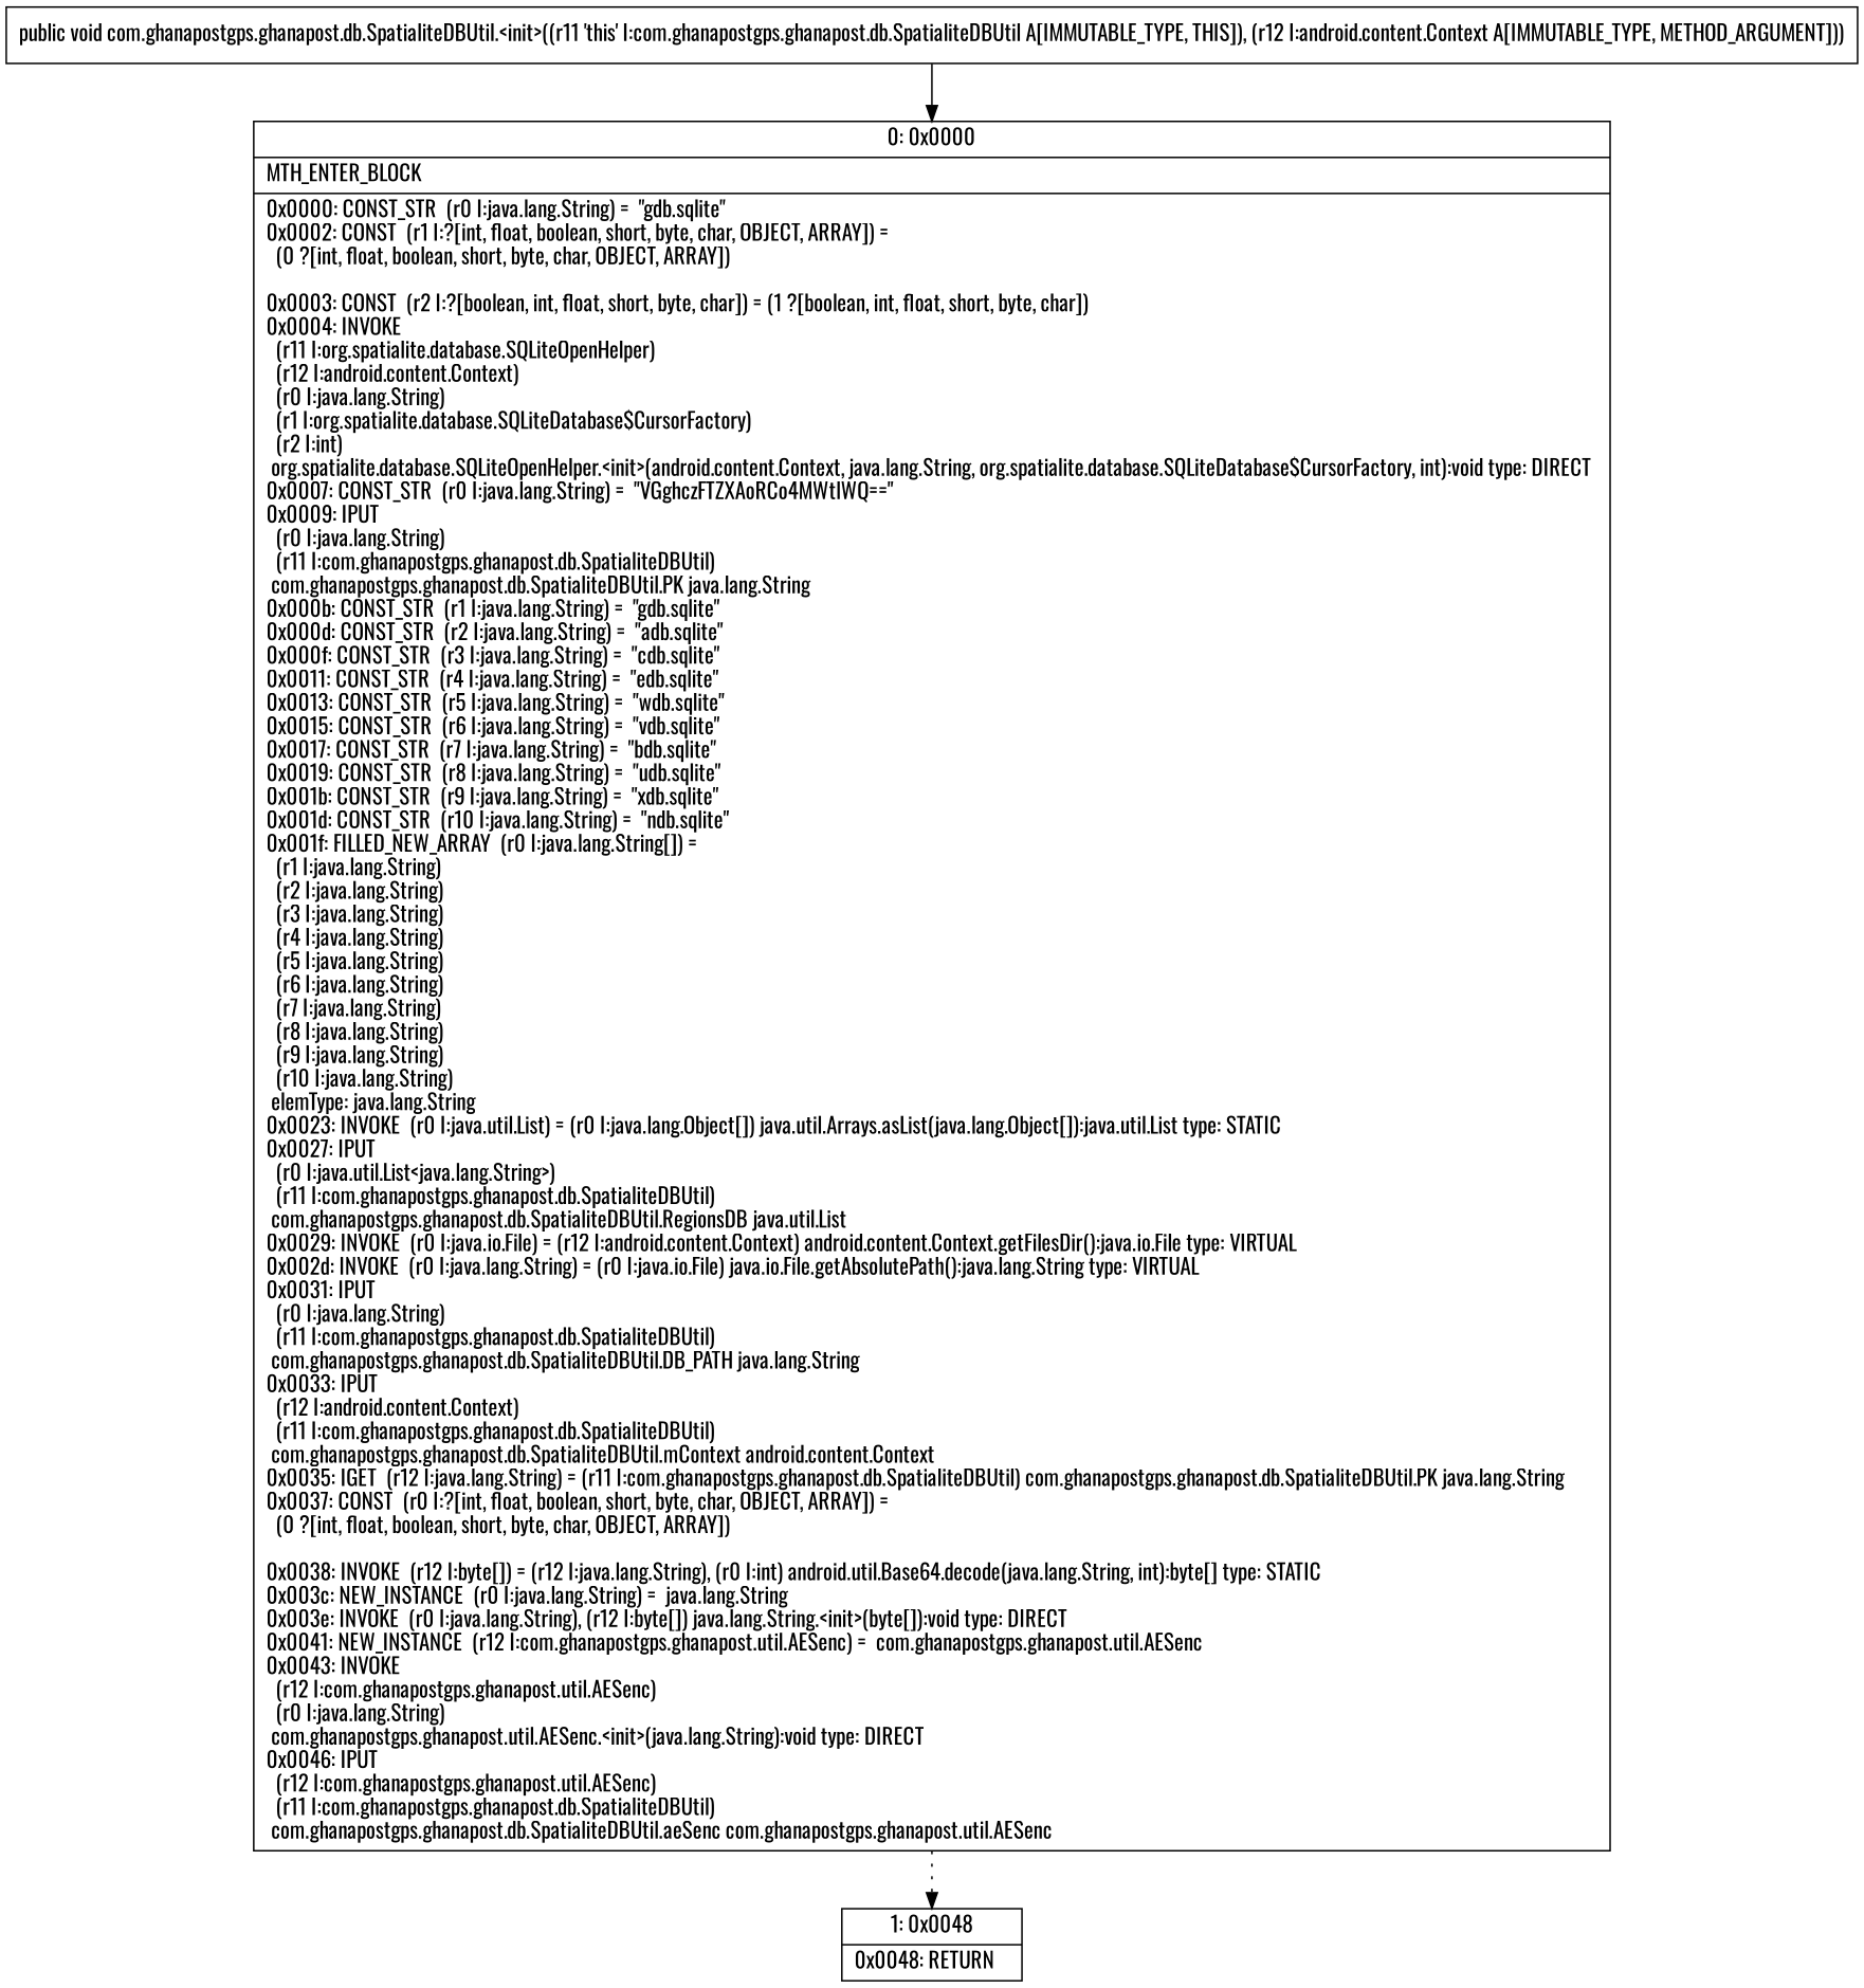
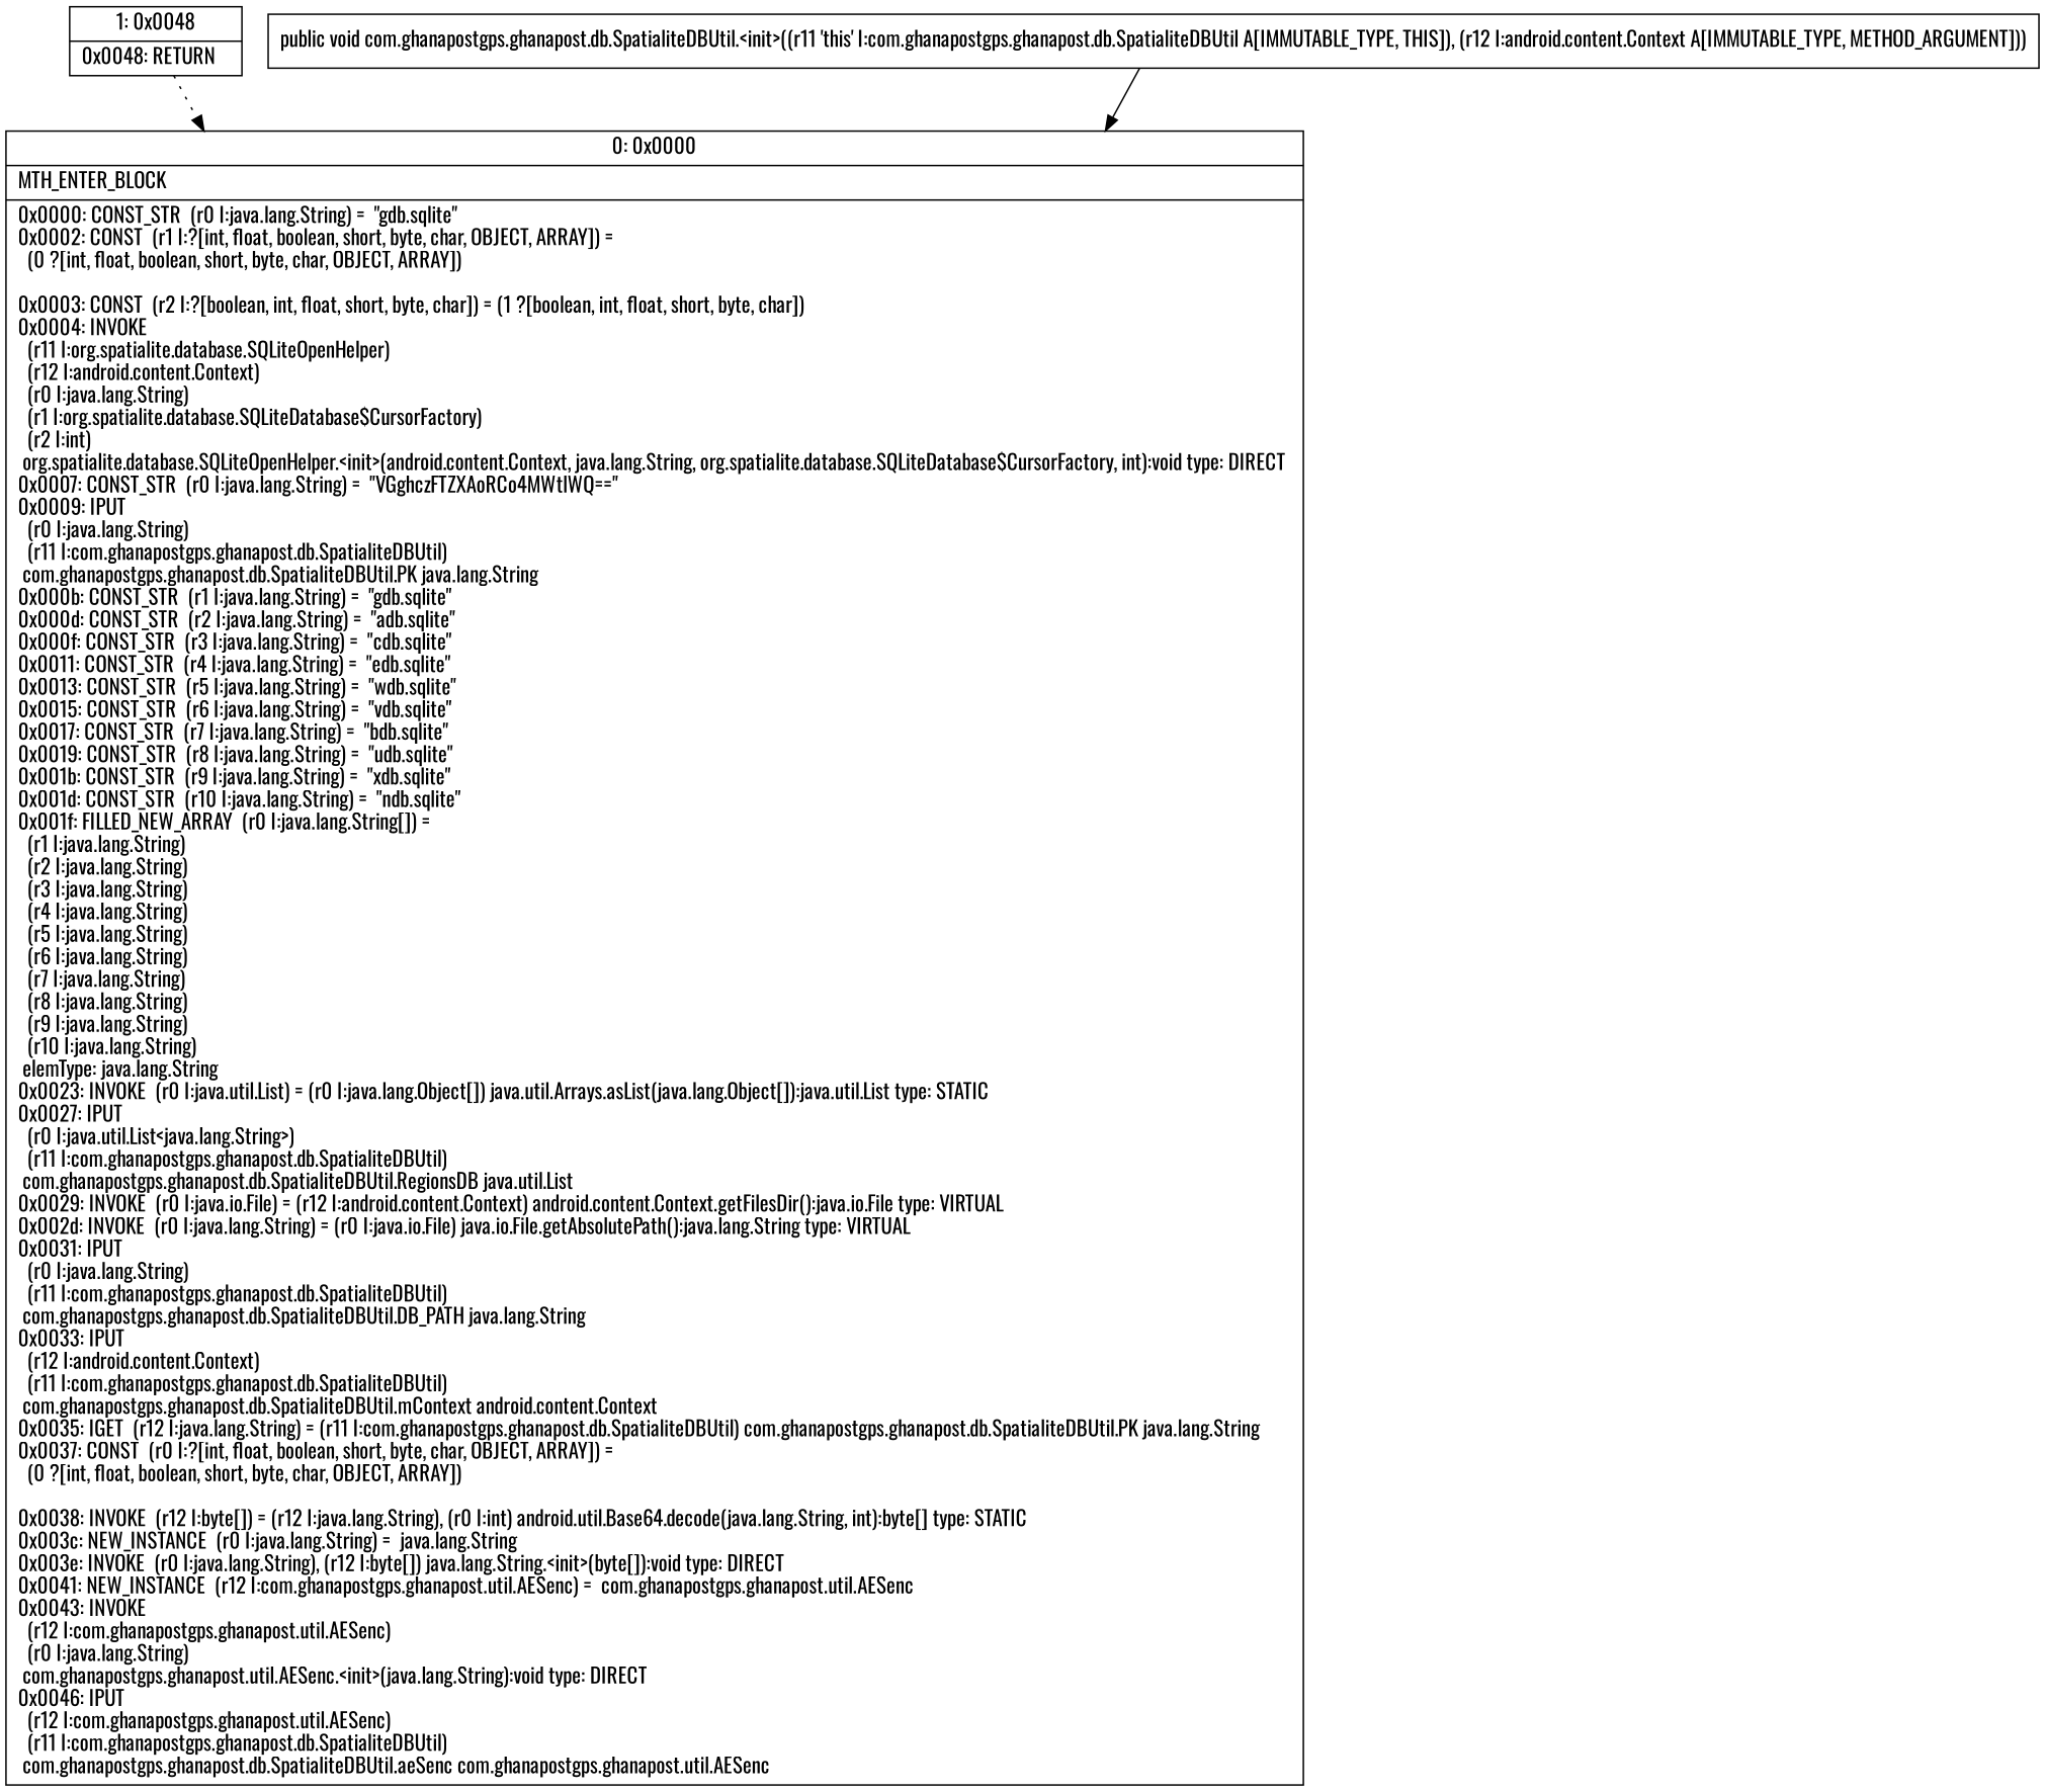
  digraph {
    fontname=Oswald
    node [shape=record fontname=Oswald]
    edge [fontname=Oswald]
    n1 [label="{0\:\ 0x0000|MTH_ENTER_BLOCK\l|0x0000: CONST_STR  (r0 I:java.lang.String) =  \"gdb.sqlite\" \l0x0002: CONST  (r1 I:?[int, float, boolean, short, byte, char, OBJECT, ARRAY]) = \l  (0 ?[int, float, boolean, short, byte, char, OBJECT, ARRAY])\l \l0x0003: CONST  (r2 I:?[boolean, int, float, short, byte, char]) = (1 ?[boolean, int, float, short, byte, char]) \l0x0004: INVOKE  \l  (r11 I:org.spatialite.database.SQLiteOpenHelper)\l  (r12 I:android.content.Context)\l  (r0 I:java.lang.String)\l  (r1 I:org.spatialite.database.SQLiteDatabase$CursorFactory)\l  (r2 I:int)\l org.spatialite.database.SQLiteOpenHelper.\<init\>(android.content.Context, java.lang.String, org.spatialite.database.SQLiteDatabase$CursorFactory, int):void type: DIRECT \l0x0007: CONST_STR  (r0 I:java.lang.String) =  \"VGghczFTZXAoRCo4MWtlWQ==\" \l0x0009: IPUT  \l  (r0 I:java.lang.String)\l  (r11 I:com.ghanapostgps.ghanapost.db.SpatialiteDBUtil)\l com.ghanapostgps.ghanapost.db.SpatialiteDBUtil.PK java.lang.String \l0x000b: CONST_STR  (r1 I:java.lang.String) =  \"gdb.sqlite\" \l0x000d: CONST_STR  (r2 I:java.lang.String) =  \"adb.sqlite\" \l0x000f: CONST_STR  (r3 I:java.lang.String) =  \"cdb.sqlite\" \l0x0011: CONST_STR  (r4 I:java.lang.String) =  \"edb.sqlite\" \l0x0013: CONST_STR  (r5 I:java.lang.String) =  \"wdb.sqlite\" \l0x0015: CONST_STR  (r6 I:java.lang.String) =  \"vdb.sqlite\" \l0x0017: CONST_STR  (r7 I:java.lang.String) =  \"bdb.sqlite\" \l0x0019: CONST_STR  (r8 I:java.lang.String) =  \"udb.sqlite\" \l0x001b: CONST_STR  (r9 I:java.lang.String) =  \"xdb.sqlite\" \l0x001d: CONST_STR  (r10 I:java.lang.String) =  \"ndb.sqlite\" \l0x001f: FILLED_NEW_ARRAY  (r0 I:java.lang.String[]) = \l  (r1 I:java.lang.String)\l  (r2 I:java.lang.String)\l  (r3 I:java.lang.String)\l  (r4 I:java.lang.String)\l  (r5 I:java.lang.String)\l  (r6 I:java.lang.String)\l  (r7 I:java.lang.String)\l  (r8 I:java.lang.String)\l  (r9 I:java.lang.String)\l  (r10 I:java.lang.String)\l elemType: java.lang.String \l0x0023: INVOKE  (r0 I:java.util.List) = (r0 I:java.lang.Object[]) java.util.Arrays.asList(java.lang.Object[]):java.util.List type: STATIC \l0x0027: IPUT  \l  (r0 I:java.util.List\<java.lang.String\>)\l  (r11 I:com.ghanapostgps.ghanapost.db.SpatialiteDBUtil)\l com.ghanapostgps.ghanapost.db.SpatialiteDBUtil.RegionsDB java.util.List \l0x0029: INVOKE  (r0 I:java.io.File) = (r12 I:android.content.Context) android.content.Context.getFilesDir():java.io.File type: VIRTUAL \l0x002d: INVOKE  (r0 I:java.lang.String) = (r0 I:java.io.File) java.io.File.getAbsolutePath():java.lang.String type: VIRTUAL \l0x0031: IPUT  \l  (r0 I:java.lang.String)\l  (r11 I:com.ghanapostgps.ghanapost.db.SpatialiteDBUtil)\l com.ghanapostgps.ghanapost.db.SpatialiteDBUtil.DB_PATH java.lang.String \l0x0033: IPUT  \l  (r12 I:android.content.Context)\l  (r11 I:com.ghanapostgps.ghanapost.db.SpatialiteDBUtil)\l com.ghanapostgps.ghanapost.db.SpatialiteDBUtil.mContext android.content.Context \l0x0035: IGET  (r12 I:java.lang.String) = (r11 I:com.ghanapostgps.ghanapost.db.SpatialiteDBUtil) com.ghanapostgps.ghanapost.db.SpatialiteDBUtil.PK java.lang.String \l0x0037: CONST  (r0 I:?[int, float, boolean, short, byte, char, OBJECT, ARRAY]) = \l  (0 ?[int, float, boolean, short, byte, char, OBJECT, ARRAY])\l \l0x0038: INVOKE  (r12 I:byte[]) = (r12 I:java.lang.String), (r0 I:int) android.util.Base64.decode(java.lang.String, int):byte[] type: STATIC \l0x003c: NEW_INSTANCE  (r0 I:java.lang.String) =  java.lang.String \l0x003e: INVOKE  (r0 I:java.lang.String), (r12 I:byte[]) java.lang.String.\<init\>(byte[]):void type: DIRECT \l0x0041: NEW_INSTANCE  (r12 I:com.ghanapostgps.ghanapost.util.AESenc) =  com.ghanapostgps.ghanapost.util.AESenc \l0x0043: INVOKE  \l  (r12 I:com.ghanapostgps.ghanapost.util.AESenc)\l  (r0 I:java.lang.String)\l com.ghanapostgps.ghanapost.util.AESenc.\<init\>(java.lang.String):void type: DIRECT \l0x0046: IPUT  \l  (r12 I:com.ghanapostgps.ghanapost.util.AESenc)\l  (r11 I:com.ghanapostgps.ghanapost.db.SpatialiteDBUtil)\l com.ghanapostgps.ghanapost.db.SpatialiteDBUtil.aeSenc com.ghanapostgps.ghanapost.util.AESenc \l}"]
    n2 [label="{1\:\ 0x0048|0x0048: RETURN   \l}"]
    n3 [label="{public void com.ghanapostgps.ghanapost.db.SpatialiteDBUtil.\<init\>((r11 'this' I:com.ghanapostgps.ghanapost.db.SpatialiteDBUtil A[IMMUTABLE_TYPE, THIS]), (r12 I:android.content.Context A[IMMUTABLE_TYPE, METHOD_ARGUMENT])) }"]
-   n1 -> n2 [style=dotted]
+   n2 -> n1 [style=dotted]
    n3 -> n1 [style=solid]
  }
